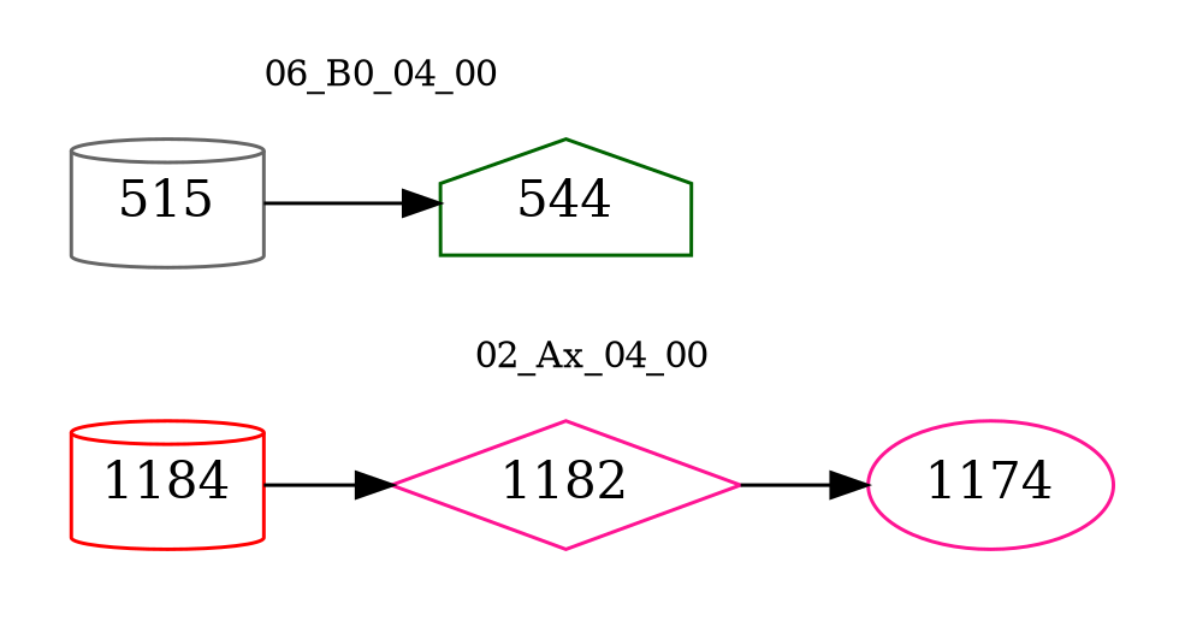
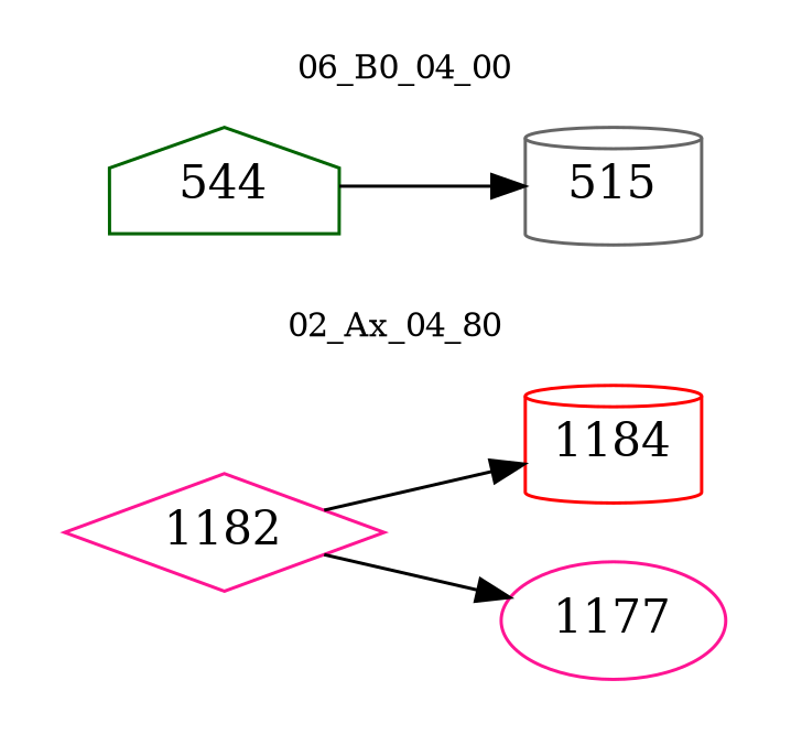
  digraph {
    rankdir=LR
    node [color=deeppink shape=cylinder]
    edge [color=black]
    n1 [label=1182 shape=diamond]
-   n2 [label=1174 shape=ellipse]
+   n2 [label=1177 shape=ellipse]
    n3 [color=red label=1184]
    n4 [color=darkgreen label=544 shape=house]
    n5 [color=gray40 label=515]
    subgraph cluster_1 {
      color=white
      fontsize=10
-     label="02_Ax_04_00"
+     label="02_Ax_04_80"
      n1
      n2
      n3
    }
    subgraph cluster_2 {
      color=white
      fontsize=10
      label="06_B0_04_00"
      n4
      n5
    }
    n1 -> n2
-   n3 -> n1
-   n5 -> n4
+   n1 -> n3
+   n4 -> n5
  }
